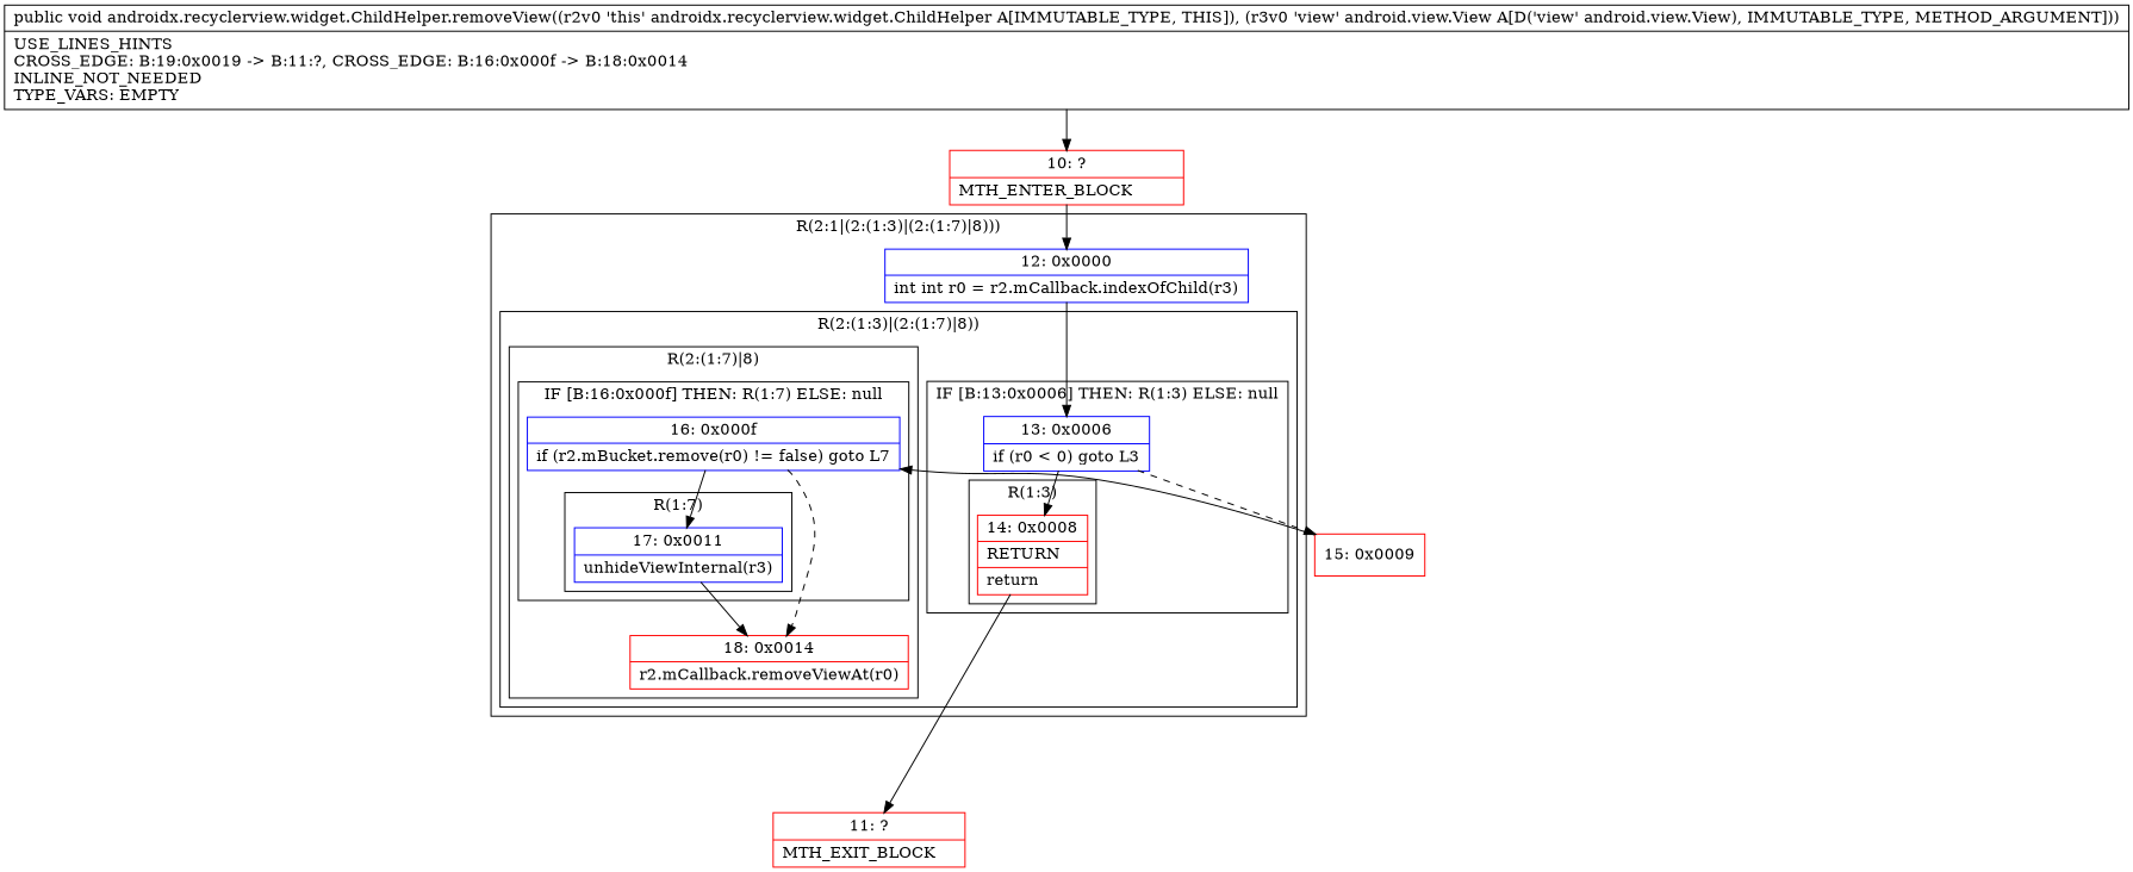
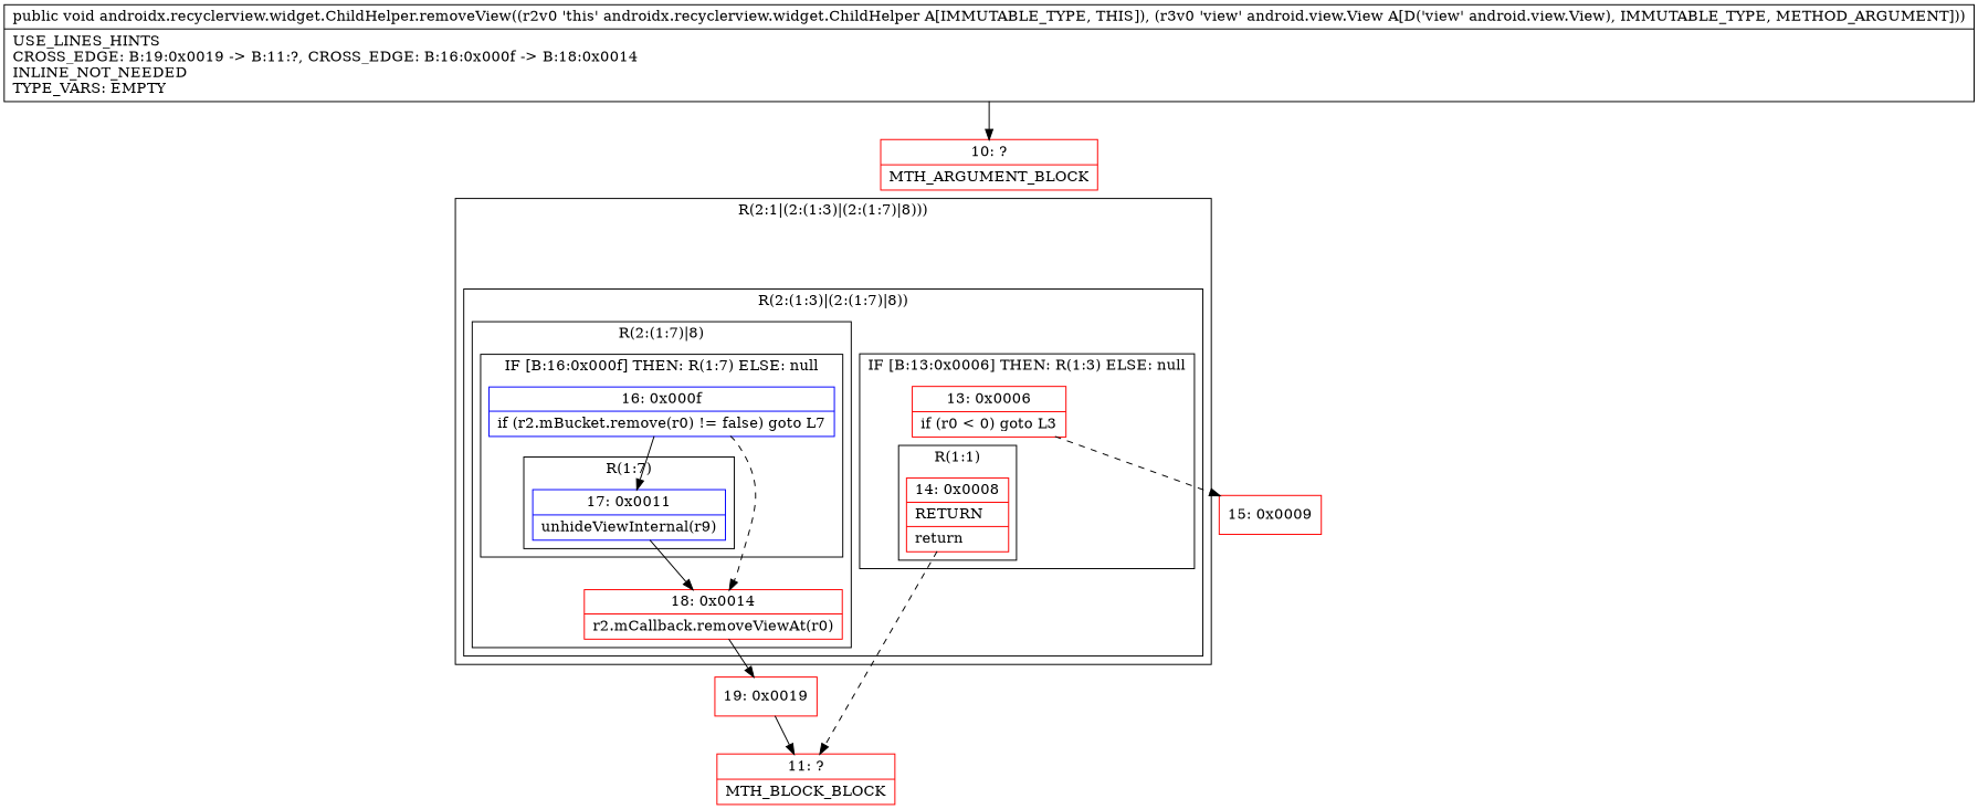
  digraph {
    node [color=red shape=record]
    n1 [label="{14\:\ 0x0008|RETURN\l|return\l}"]
-   n2 [color=blue label="{13\:\ 0x0006|if (r0 \< 0) goto L3\l}"]
-   n3 [color=blue label="{17\:\ 0x0011|unhideViewInternal(r3)\l}"]
+   n2 [label="{13\:\ 0x0006|if (r0 \< 0) goto L3\l}"]
+   n3 [color=blue label="{17\:\ 0x0011|unhideViewInternal(r9)\l}"]
    n4 [color=blue label="{16\:\ 0x000f|if (r2.mBucket.remove(r0) != false) goto L7\l}"]
    n5 [label="{18\:\ 0x0014|r2.mCallback.removeViewAt(r0)\l}"]
-   n6 [color=blue label="{12\:\ 0x0000|int int r0 = r2.mCallback.indexOfChild(r3)\l}"]
-   n7 [label="{11\:\ ?|MTH_EXIT_BLOCK\l}"]
+   n7 [label="{11\:\ ?|MTH_BLOCK_BLOCK\l}"]
    n8 [label="{15\:\ 0x0009}"]
-   n10 [label="{10\:\ ?|MTH_ENTER_BLOCK\l}"]
+   n9 [label="{19\:\ 0x0019}"]
+   n10 [label="{10\:\ ?|MTH_ARGUMENT_BLOCK\l}"]
    n11 [label="{public void androidx.recyclerview.widget.ChildHelper.removeView((r2v0 'this' androidx.recyclerview.widget.ChildHelper A[IMMUTABLE_TYPE, THIS]), (r3v0 'view' android.view.View A[D('view' android.view.View), IMMUTABLE_TYPE, METHOD_ARGUMENT]))  | USE_LINES_HINTS\lCROSS_EDGE: B:19:0x0019 \-\> B:11:?, CROSS_EDGE: B:16:0x000f \-\> B:18:0x0014\lINLINE_NOT_NEEDED\lTYPE_VARS: EMPTY\l}" color=""]
    subgraph cluster_1 {
      label="R(2:1|(2:(1:3)|(2:(1:7)|8)))"
-     n6
      subgraph cluster_2 {
        label="R(2:(1:3)|(2:(1:7)|8))"
        subgraph cluster_3 {
          label="IF [B:13:0x0006] THEN: R(1:3) ELSE: null"
          n2
          subgraph cluster_4 {
-           label="R(1:3)"
+           label="R(1:1)"
            n1
          }
        }
        subgraph cluster_5 {
          label="R(2:(1:7)|8)"
          n5
          subgraph cluster_6 {
            label="IF [B:16:0x000f] THEN: R(1:7) ELSE: null"
            n4
            subgraph cluster_7 {
              label="R(1:7)"
              n3
            }
          }
        }
      }
    }
-   n1 -> n7
-   n2 -> n1
+   n1 -> n7 [style=dashed]
    n2 -> n8 [style=dashed]
    n3 -> n5
    n4 -> n3
    n4 -> n5 [style=dashed]
-   n6 -> n2
-   n8 -> n4
-   n10 -> n6
+   n5 -> n9
+   n9 -> n7
    n11 -> n10
  }
